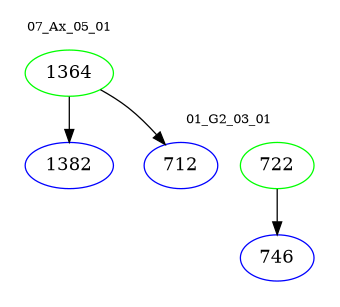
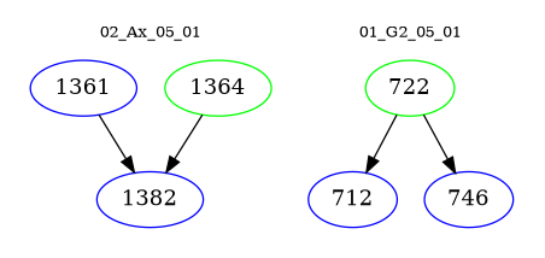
  digraph {
    node [color=blue]
    edge [color=black]
    n1 [color=green label=1364]
+   n2 [label=1361]
    n3 [label=1382]
    n4 [color=green label=722]
    n5 [label=712]
    n6 [label=746]
    subgraph cluster_1 {
      color=white
      fontsize=10
-     label="07_Ax_05_01"
+     label="02_Ax_05_01"
      n1
+     n2
      n3
    }
    subgraph cluster_2 {
      color=white
      fontsize=10
-     label="01_G2_03_01"
+     label="01_G2_05_01"
      n4
      n5
      n6
    }
    n1 -> n3
-   n1 -> n5
+   n2 -> n3
+   n4 -> n5
    n4 -> n6
  }
